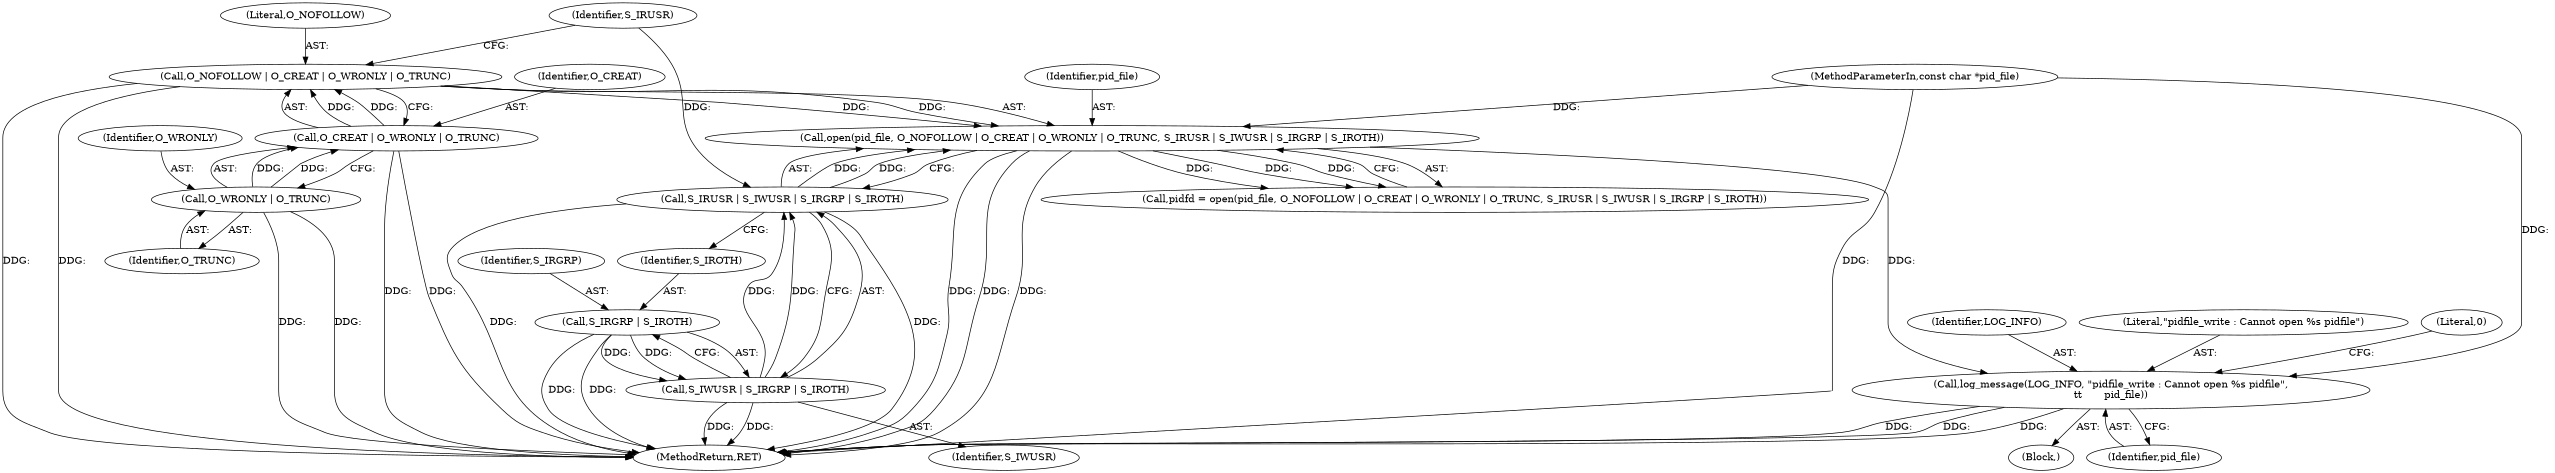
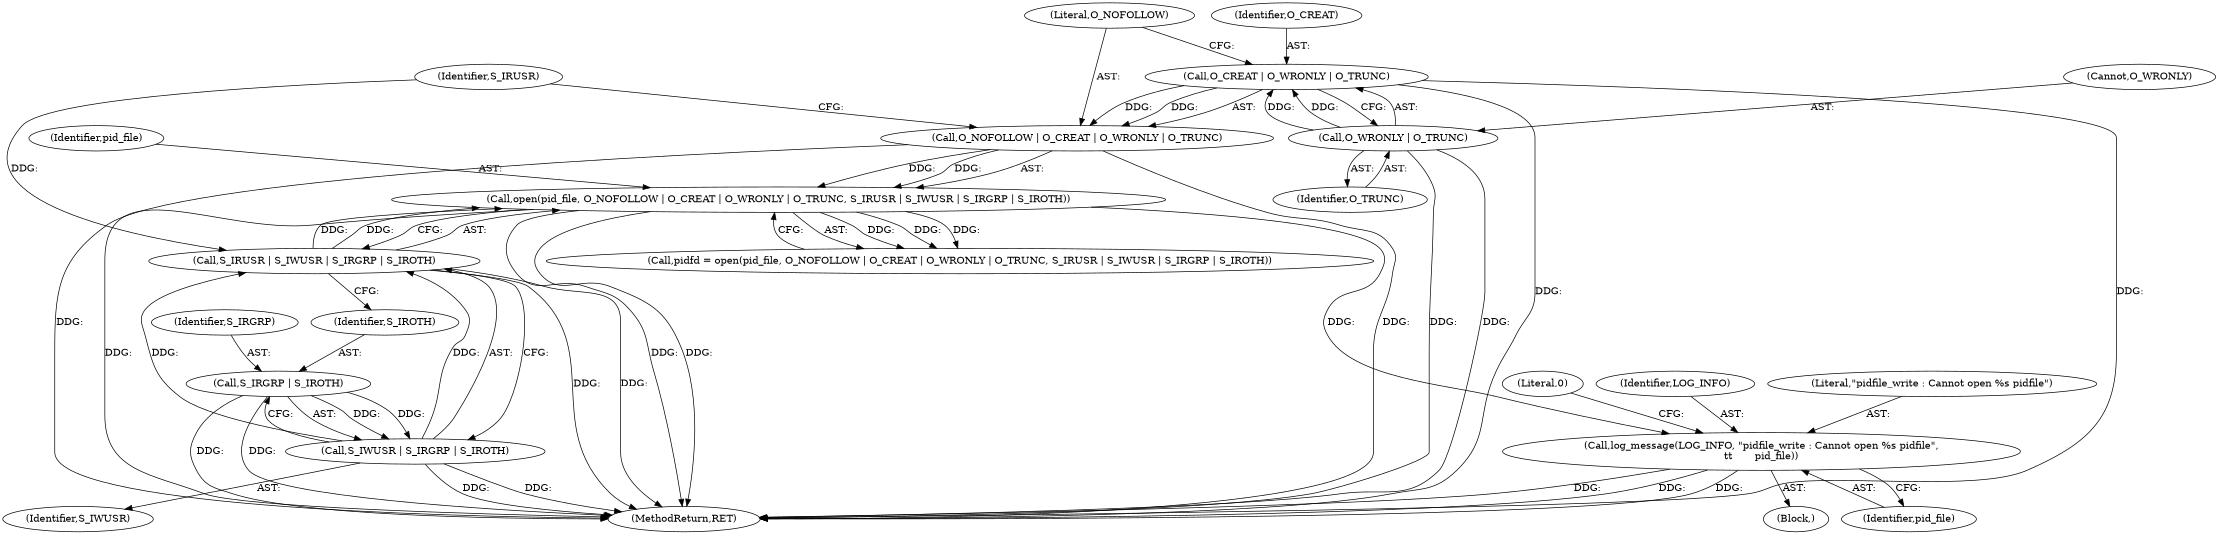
  digraph {
    n1 [label="(Call,log_message(LOG_INFO, \"pidfile_write : Cannot open %s pidfile\",\n\t\t       pid_file))"]
    n2 [label="(MethodReturn,RET)"]
    n3 [label="(Identifier,pid_file)"]
    n4 [label="(Block,)"]
    n5 [label="(Call,open(pid_file, O_NOFOLLOW | O_CREAT | O_WRONLY | O_TRUNC, S_IRUSR | S_IWUSR | S_IRGRP | S_IROTH))"]
    n6 [label="(Call,S_IRUSR | S_IWUSR | S_IRGRP | S_IROTH)"]
    n7 [label="(Call,pidfd = open(pid_file, O_NOFOLLOW | O_CREAT | O_WRONLY | O_TRUNC, S_IRUSR | S_IWUSR | S_IRGRP | S_IROTH))"]
    n8 [label="(Call,S_IWUSR | S_IRGRP | S_IROTH)"]
    n9 [label="(Identifier,S_IROTH)"]
-   n10 [label="(MethodParameterIn,const char *pid_file)"]
    n11 [label="(Call,O_NOFOLLOW | O_CREAT | O_WRONLY | O_TRUNC)"]
    n12 [label="(Call,O_CREAT | O_WRONLY | O_TRUNC)"]
    n13 [label="(Call,O_WRONLY | O_TRUNC)"]
    n14 [label="(Identifier,O_TRUNC)"]
    n15 [label="(Call,S_IRGRP | S_IROTH)"]
    n16 [label="(Identifier,S_IWUSR)"]
    n17 [label="(Identifier,LOG_INFO)"]
    n18 [label="(Literal,\"pidfile_write : Cannot open %s pidfile\")"]
    n19 [label="(Identifier,O_CREAT)"]
    n20 [label="(Identifier,S_IRGRP)"]
    n21 [label="(Literal,0)"]
    n22 [label="(Identifier,pid_file)"]
    n23 [label="(Identifier,S_IRUSR)"]
    n24 [label="(Literal,O_NOFOLLOW)"]
-   n25 [label="(Identifier,O_WRONLY)"]
+   n25 [label="(Cannot,O_WRONLY)"]
    n1 -> n2 [label="DDG: "]
    n1 -> n2 [label="DDG: "]
    n1 -> n2 [label="DDG: "]
    n1 -> n3 [label="CFG: "]
    n1 -> n4 [label="AST: "]
    n3 -> n1 [label="AST: "]
    n5 -> n1 [label="DDG: "]
    n5 -> n2 [label="DDG: "]
    n5 -> n2 [label="DDG: "]
    n5 -> n2 [label="DDG: "]
    n5 -> n6 [label="CFG: "]
    n5 -> n7 [label="AST: "]
    n5 -> n7 [label="DDG: "]
    n5 -> n7 [label="DDG: "]
    n5 -> n7 [label="DDG: "]
    n6 -> n2 [label="DDG: "]
    n6 -> n2 [label="DDG: "]
    n6 -> n5 [label="AST: "]
    n6 -> n5 [label="DDG: "]
    n6 -> n5 [label="DDG: "]
    n6 -> n8 [label="CFG: "]
    n6 -> n9 [label="CFG: "]
    n7 -> n5 [label="CFG: "]
    n8 -> n2 [label="DDG: "]
    n8 -> n2 [label="DDG: "]
    n8 -> n6 [label="AST: "]
    n8 -> n6 [label="DDG: "]
    n8 -> n6 [label="DDG: "]
    n8 -> n15 [label="CFG: "]
    n8 -> n16 [label="AST: "]
    n9 -> n15 [label="AST: "]
-   n10 -> n1 [label="DDG: "]
-   n10 -> n2 [label="DDG: "]
-   n10 -> n5 [label="DDG: "]
    n11 -> n2 [label="DDG: "]
    n11 -> n2 [label="DDG: "]
    n11 -> n5 [label="AST: "]
    n11 -> n5 [label="DDG: "]
    n11 -> n5 [label="DDG: "]
-   n11 -> n12 [label="CFG: "]
+   n24 -> n12 [label="CFG: "]
    n12 -> n2 [label="DDG: "]
    n12 -> n2 [label="DDG: "]
    n12 -> n11 [label="AST: "]
    n12 -> n11 [label="DDG: "]
    n12 -> n11 [label="DDG: "]
    n12 -> n13 [label="CFG: "]
    n13 -> n2 [label="DDG: "]
    n13 -> n2 [label="DDG: "]
    n13 -> n12 [label="AST: "]
    n13 -> n12 [label="DDG: "]
    n13 -> n12 [label="DDG: "]
    n13 -> n14 [label="AST: "]
    n14 -> n13 [label="AST: "]
    n15 -> n2 [label="DDG: "]
    n15 -> n2 [label="DDG: "]
    n15 -> n8 [label="AST: "]
    n15 -> n8 [label="DDG: "]
    n15 -> n8 [label="DDG: "]
    n17 -> n1 [label="AST: "]
    n18 -> n1 [label="AST: "]
    n19 -> n12 [label="AST: "]
    n20 -> n15 [label="AST: "]
    n21 -> n1 [label="CFG: "]
    n22 -> n5 [label="AST: "]
    n23 -> n6 [label="DDG: "]
    n23 -> n11 [label="CFG: "]
    n24 -> n11 [label="AST: "]
    n25 -> n13 [label="AST: "]
  }
